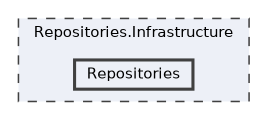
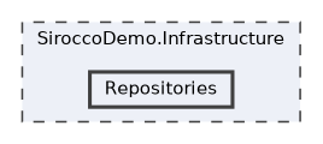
  digraph {
    compound=true
    n1 [color=grey25 fillcolor="#edf0f7" fontname=Helvetica fontsize=10 height=0.2 label=Repositories shape=box style="filled,bold" width=0.4]
    subgraph cluster_1 {
      bgcolor="#edf0f7"
      fontname=Helvetica
      fontsize=10
-     label="Repositories.Infrastructure"
+     label="SiroccoDemo.Infrastructure"
      pencolor=grey25
      style="filled,dashed"
      n1
    }
  }
